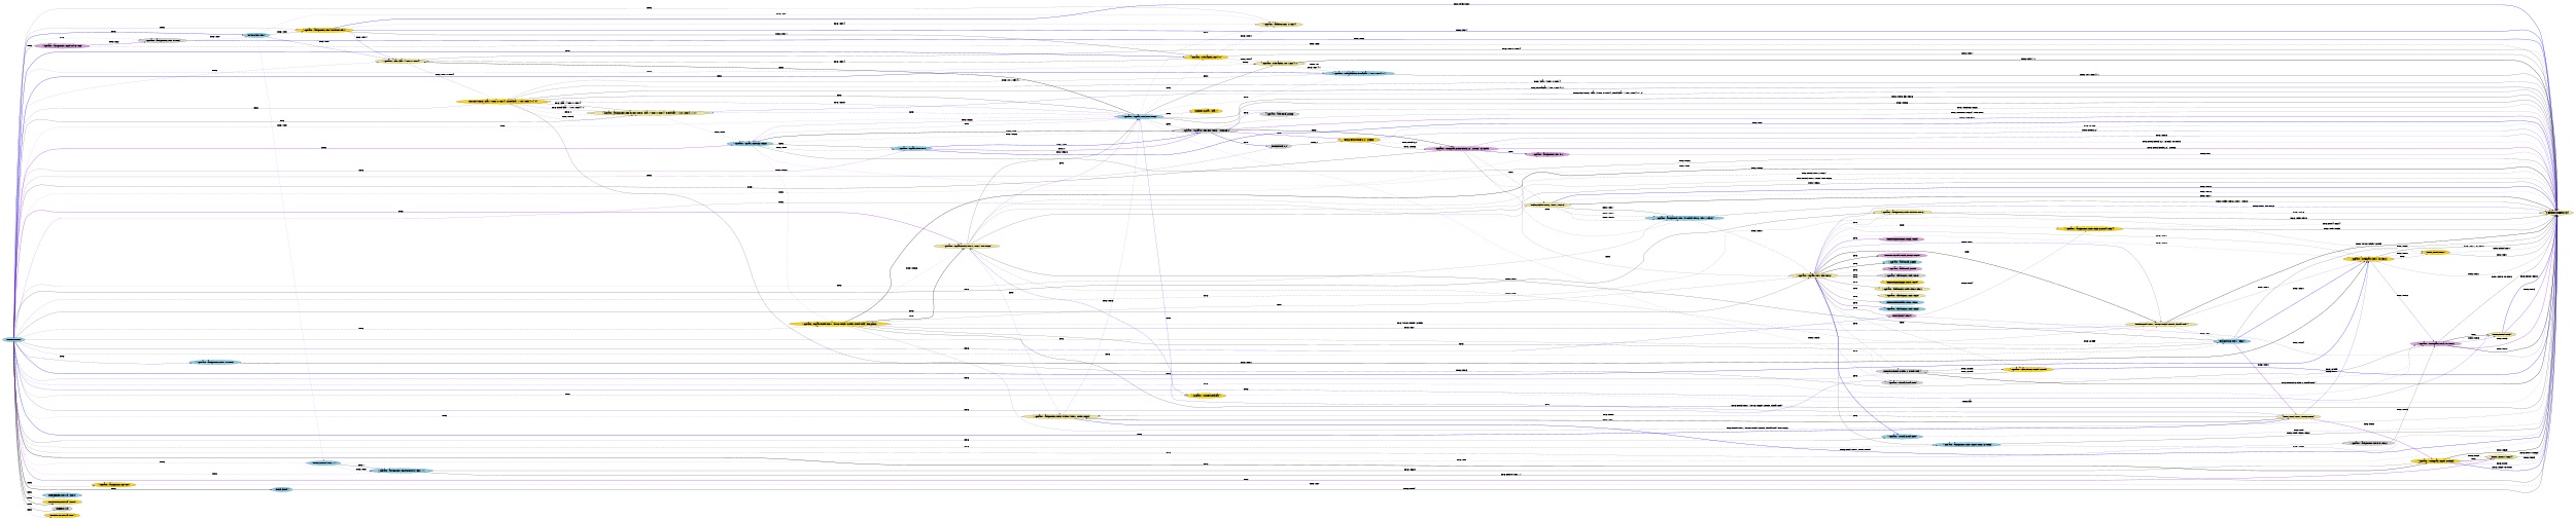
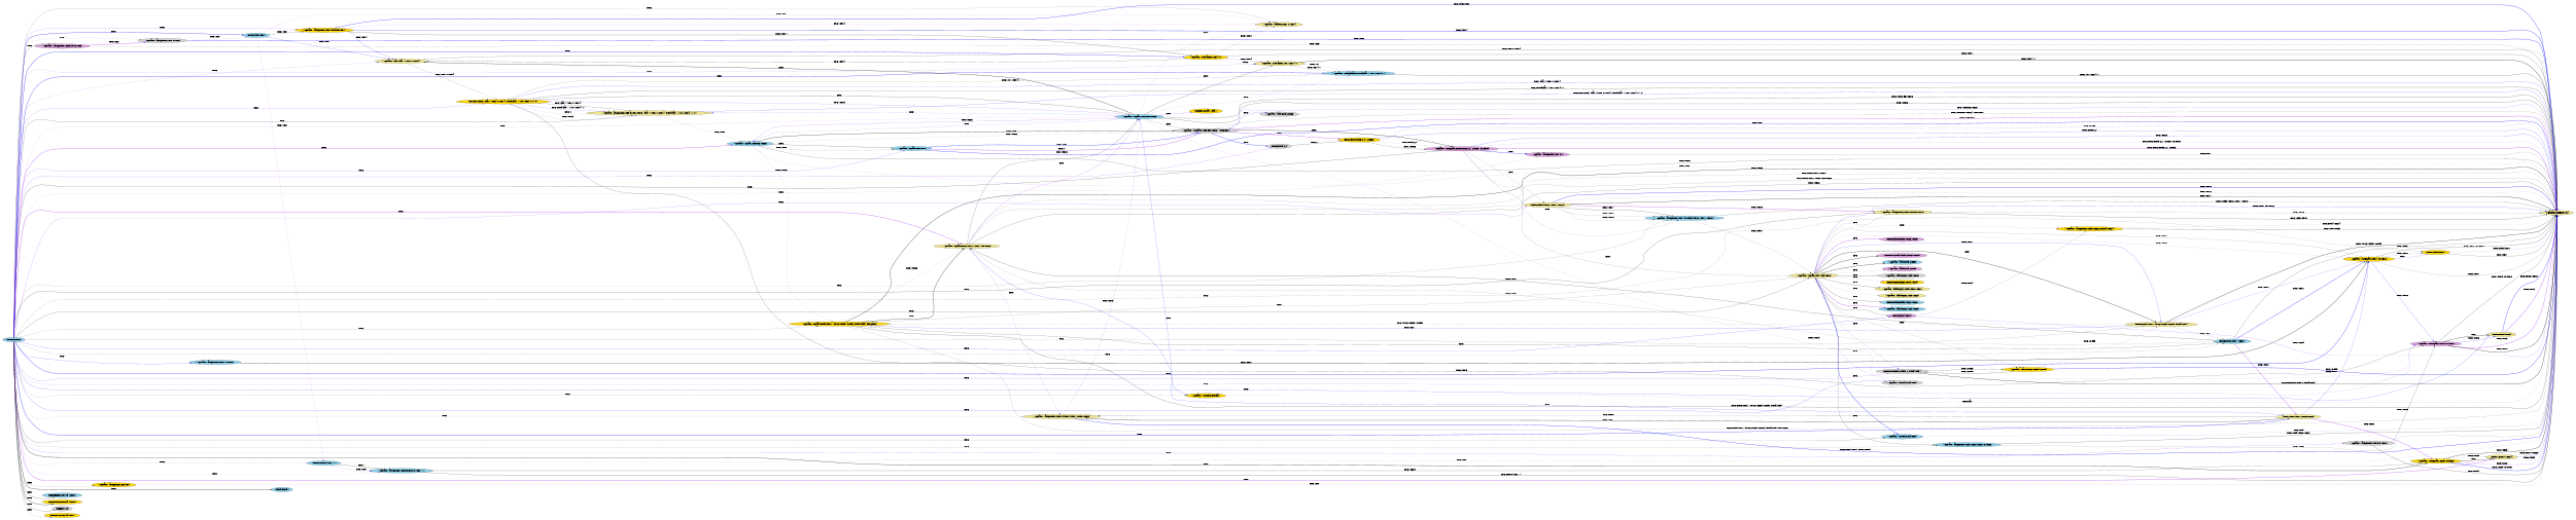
  digraph {
    fontname="DejaVu Serif"
    rankdir=LR
    node [fillcolor=skyblue fontname="DejaVu Serif" style=filled]
    edge [color=gray40 fontname="DejaVu Serif" style=bold]
    n1 [label="(RETURN,FUN1)"]
    n2 [fillcolor=plum label="(<operator>.assignment,VAR2[100] = VAR3)"]
    n3 [fillcolor=lightgrey label="(<operator>.assignment,VAR1 = VAR2)"]
    n4 [fillcolor=gold label="(<operator>.assignment,VAR7 = 0)"]
    n5 [label="(<operator>.assignment,VAR11 = VAR12)"]
    n6 [fillcolor=lightgrey label="(<operator>.assignment,VAR13 = VAR12)"]
    n7 [fillcolor=gold label="(<operator>.assignment,VAR14 = strlen(VAR1))"]
    n8 [label="(strlen,strlen(VAR1))"]
    n9 [fillcolor=plum label="(<operator>.notEquals,FUN2(FUN3(2,2), &VAR6) != VAR15)"]
    n10 [fillcolor=lightgrey label="(FUN3,FUN3(2,2))"]
    n11 [fillcolor=plum label="(<operator>.assignment,VAR7 = 1)"]
    n12 [label="(<operator>.assignment,VAR11 = socket(VAR16, VAR17, VAR18))"]
    n13 [fillcolor=khaki label="(socket,socket(VAR16, VAR17, VAR18))"]
    n14 [fillcolor=khaki label="(<operator>.equals,VAR11 == VAR12)"]
    n15 [fillcolor=lightgrey label="(memset,memset(&VAR9, 0, sizeof(VAR9)))"]
    n16 [fillcolor=lightgrey label="(<operator>.sizeOf,sizeof(VAR9))"]
    n17 [fillcolor=khaki label="(<operator>.assignment,VAR9.VAR19 = VAR16)"]
    n18 [label="(<operator>.assignment,VAR9.VAR20.VAR21 = VAR22)"]
    n19 [fillcolor=plum label="(FUN4,FUN4(VAR24))"]
    n20 [fillcolor=gold label="(<operator>.equals,FUN5(VAR11, (struct VAR25*)&VAR9, sizeof(VAR9)) == VAR26)"]
    n21 [fillcolor=khaki label="(FUN5,FUN5(VAR11, (struct VAR25*)&VAR9, sizeof(VAR9)))"]
    n22 [label="(<operator>.sizeOf,sizeof(VAR9))"]
    n23 [fillcolor=khaki label="(<operator>.equals,FUN6(VAR11, VAR27) == VAR26)"]
    n24 [label="(FUN6,FUN6(VAR11, VAR27))"]
    n25 [fillcolor=khaki label="(<operator>.assignment,VAR13 = FUN7(VAR11, NULL, NULL))"]
    n26 [fillcolor=khaki label="(FUN7,VAR7(VAR11, NULL, NULL))"]
    n27 [label="(<operator>.equals,VAR13 == VAR26)"]
    n28 [fillcolor=khaki label="(<operator>.assignment,VAR8 = recv(VAR13, (char *)(VAR1 + VAR14), sizeof(char) * (100 - VAR14 - 1), 0))"]
    n29 [fillcolor=gold label="(recv,recv(VAR13, (char *)(VAR1 + VAR14), sizeof(char) * (100 - VAR14 - 1), 0))"]
    n30 [fillcolor=khaki label="(<operator>.cast,(char *)(VAR1 + VAR14))"]
    n31 [fillcolor=khaki label="(<operator>.addition,VAR1 + VAR14)"]
    n32 [label="(<operator>.multiplication,sizeof(char) * (100 - VAR14 - 1))"]
    n33 [fillcolor=gold label="(<operator>.sizeOf,sizeof(char))"]
    n34 [fillcolor=khaki label="(<operator>.subtraction,100 - VAR14 - 1)"]
    n35 [fillcolor=gold label="(<operator>.subtraction,VAR14 - 1)"]
    n36 [label="(<operator>.equals,VAR8 == VAR26)"]
    n37 [label="(<operator>.equals,VAR8 == 0)"]
    n38 [label="(IDENTIFIER,VAR10,if (VAR10))"]
    n39 [fillcolor=gold label="(IDENTIFIER,VAR10,if (VAR10))"]
    n40 [fillcolor=lightgrey label="(LITERAL,0,do)"]
    n41 [fillcolor=gold label="(<operator>.notEquals,VAR11 != VAR12)"]
    n42 [fillcolor=gold label="(FUN8,FUN8(VAR11))"]
    n43 [fillcolor=plum label="(<operator>.notEquals,VAR13 != VAR12)"]
    n44 [fillcolor=khaki label="(FUN8,FUN8(VAR13))"]
    n45 [fillcolor=gold label="(UNKNOWN,VAR7,if (VAR7))"]
    n46 [label="(FUN9,FUN9())"]
    n47 [label="(<operator>.assignment,VAR29 = FUN10(VAR1, \"\"))"]
    n48 [label="(FUN10,FUN10(VAR1, \"\"))"]
    n49 [fillcolor=gold label="(<operator>.notEquals,VAR29 != NULL)"]
    n50 [fillcolor=khaki label="(FUN11,FUN11(VAR24))"]
    n51 [fillcolor=khaki label="(METHOD_LITERAL,void)"]
    n52 [fillcolor=gold label="(FUN2,FUN2(FUN3(2,2), &VAR6))"]
    n53 [fillcolor=gold label="(<operator>.assignment,VAR9.VAR23 = FUN4(VAR24))"]
    n54 [fillcolor=gold label="(<operator>.cast,(struct VAR25*)&VAR9)"]
    n55 [fillcolor=plum label="(<operator>.addressOf,&VAR9)"]
    n56 [fillcolor=lightgrey label="(<operator>.fieldAccess,VAR9.VAR19)"]
    n57 [fillcolor=gold label="(FIELD_IDENTIFIER,VAR19,VAR19)"]
    n58 [fillcolor=khaki label="(<operator>.fieldAccess,VAR9.VAR20.VAR21)"]
    n59 [fillcolor=khaki label="(<operator>.fieldAccess,VAR9.VAR20)"]
    n60 [label="(FIELD_IDENTIFIER,VAR20,VAR20)"]
    n61 [label="(<operator>.fieldAccess,VAR9.VAR23)"]
    n62 [fillcolor=plum label="(FIELD_IDENTIFIER,VAR23,VAR23)"]
    n63 [fillcolor=plum label="(UNKNOWN,void VAR25*,struct VAR25*)"]
    n64 [label="(<operator>.addressOf,&VAR9)"]
    n65 [fillcolor=lightgrey label="(<operator>.logicalOr,VAR8 == VAR26 || VAR8 == 0)"]
    n66 [fillcolor=gold label="(UNKNOWN,char *,char *)"]
    n67 [fillcolor=lightgrey label="(<operator>.addressOf,&VAR6)"]
    n1 -> n2 [label="DDG: "]
    n1 -> n3 [label="DDG: " style=dashed]
    n1 -> n4 [color=black label="DDG: " style=dashed]
    n1 -> n5 [color=blue label="DDG: " style=solid]
    n1 -> n6 [color=purple label="DDG: " style=solid]
    n1 -> n7 [color=purple label="DDG: " style=solid]
    n1 -> n8 [color=blue label="DDG: "]
    n1 -> n9 [label="DDG: "]
    n1 -> n10 [color=purple label="DDG: " style=solid]
    n1 -> n11 [label="DDG: " style=dashed]
    n1 -> n12 [label="DDG: " style=solid]
    n1 -> n13 [color=purple label="DDG: " style=solid]
    n1 -> n14 [color=black label="DDG: " style=solid]
    n1 -> n15 [color=purple label="DDG: " style=solid]
    n1 -> n16 [color=blue label="DDG: " style=solid]
    n1 -> n17 [label="DDG: "]
    n1 -> n18 [color=black label="DDG: " style=dashed]
    n1 -> n19 [color=blue label="DDG: " style=solid]
    n1 -> n20 [color=black label="DDG: " style=dashed]
    n1 -> n21 [label="DDG: " style=solid]
    n1 -> n22 [color=black label="DDG: " style=solid]
    n1 -> n23 [color=purple label="DDG: "]
    n1 -> n24 [color=black label="DDG: " style=dashed]
    n1 -> n25 [label="DDG: " style=dashed]
    n1 -> n26 [color=blue label="DDG: "]
    n1 -> n27 [color=purple label="DDG: " style=dashed]
    n1 -> n28 [color=black label="DDG: " style=solid]
    n1 -> n29 [color=purple label="DDG: " style=solid]
    n1 -> n30 [color=blue label="DDG: " style=dashed]
    n1 -> n31 [label="DDG: " style=solid]
    n1 -> n32 [color=blue label="DDG: "]
    n1 -> n33 [color=black label="DDG: " style=dashed]
    n1 -> n34 [color=blue label="DDG: " style=dashed]
    n1 -> n35 [color=blue label="DDG: "]
    n1 -> n36 [color=purple label="DDG: "]
    n1 -> n37 [color=purple label="DDG: " style=solid]
    n1 -> n38 [label="DDG: "]
    n1 -> n39 [color=black label="DDG: "]
    n1 -> n40 [label="DDG: "]
    n1 -> n41 [color=blue label="DDG: "]
    n1 -> n42 [color=black label="DDG: " style=dashed]
    n1 -> n43 [color=blue label="DDG: " style=dashed]
    n1 -> n44 [color=blue label="DDG: " style=solid]
    n1 -> n45 [color=blue label="DDG: " style=dashed]
    n1 -> n46 [color=black label="DDG: "]
    n1 -> n47 [color=purple label="DDG: " style=dashed]
    n1 -> n48 [color=purple label="DDG: " style=dashed]
    n1 -> n49 [color=black label="DDG: "]
    n1 -> n50 [color=purple label="DDG: "]
    n2 -> n3 [color=purple label="DDG: VAR2"]
    n2 -> n51 [color=black label="DDG: VAR3" style=dashed]
    n3 -> n8 [color=purple label="DDG: VAR1" style=dashed]
    n3 -> n51 [color=blue label="DDG: VAR2"]
    n4 -> n51 [color=purple label="DDG: VAR7" style=dashed]
    n5 -> n41 [color=black label="DDG: VAR11"]
    n6 -> n43 [color=black label="DDG: VAR13" style=solid]
    n7 -> n30 [color=blue label="DDG: VAR14" style=solid]
    n7 -> n31 [color=purple label="DDG: VAR14" style=dashed]
    n7 -> n35 [label="DDG: VAR14"]
    n7 -> n51 [color=blue label="DDG: strlen(VAR1)"]
    n7 -> n51 [color=blue label="DDG: VAR14"]
    n8 -> n7 [color=black label="DDG: VAR1" style=solid]
    n8 -> n30 [color=blue label="DDG: VAR1" style=solid]
    n8 -> n31 [color=purple label="DDG: VAR1" style=dashed]
    n8 -> n48 [color=purple label="DDG: VAR1" style=dashed]
    n9 -> n11 [color=blue label="CDG: "]
    n9 -> n12 [color=blue label="CDG: " style=dashed]
    n9 -> n13 [color=black label="CDG: " style=dashed]
    n9 -> n14 [label="CDG: " style=solid]
    n9 -> n51 [color=purple label="DDG: FUN2(FUN3(2,2), &VAR6)"]
    n9 -> n51 [color=blue label="DDG: VAR15" style=solid]
    n9 -> n51 [color=purple label="DDG: FUN2(FUN3(2,2), &VAR6) != VAR15" style=dashed]
    n10 -> n52 [label="DDG: 2"]
    n11 -> n51 [label="DDG: VAR7" style=solid]
    n12 -> n14 [color=black label="DDG: VAR11" style=dashed]
    n12 -> n51 [color=black label="DDG: socket(VAR16, VAR17, VAR18)" style=solid]
    n13 -> n12 [color=black label="DDG: VAR16" style=dashed]
    n13 -> n12 [label="DDG: VAR17"]
    n13 -> n12 [color=black label="DDG: VAR18" style=dashed]
+   n13 -> n17 [color=purple label="DDG: VAR16"]
    n13 -> n51 [color=blue label="DDG: VAR18"]
    n13 -> n51 [color=purple label="DDG: VAR16" style=dashed]
    n13 -> n51 [color=black label="DDG: VAR17"]
    n14 -> n15 [color=blue label="CDG: " style=dashed]
    n14 -> n16 [color=blue label="CDG: " style=dashed]
    n14 -> n17 [label="CDG: " style=solid]
    n14 -> n18 [color=black label="CDG: " style=solid]
    n14 -> n19 [color=black label="CDG: " style=solid]
    n14 -> n20 [label="CDG: " style=solid]
    n14 -> n21 [color=blue label="DDG: VAR11" style=solid]
    n14 -> n21 [color=black label="CDG: "]
    n14 -> n22 [color=blue label="CDG: "]
    n14 -> n41 [label="DDG: VAR11" style=solid]
    n14 -> n41 [color=purple label="DDG: VAR12" style=dashed]
    n14 -> n51 [color=blue label="DDG: VAR11 == VAR12" style=solid]
    n14 -> n53 [color=purple label="CDG: " style=dashed]
    n14 -> n54 [color=black label="CDG: " style=dashed]
    n14 -> n55 [label="CDG: " style=dashed]
    n14 -> n56 [label="CDG: "]
    n14 -> n57 [color=purple label="CDG: " style=dashed]
    n14 -> n58 [label="CDG: "]
    n14 -> n59 [label="CDG: " style=dashed]
    n14 -> n60 [label="CDG: "]
    n14 -> n61 [color=purple label="CDG: "]
    n14 -> n62 [color=purple label="CDG: "]
    n14 -> n63 [color=black label="CDG: "]
    n14 -> n64 [color=black label="CDG: "]
    n15 -> n51 [color=black label="DDG: memset(&VAR9, 0, sizeof(VAR9))"]
    n15 -> n54 [color=black label="DDG: &VAR9" style=solid]
    n17 -> n51 [color=black label="DDG: VAR16" style=dashed]
    n17 -> n51 [label="DDG: VAR9.VAR19"]
    n18 -> n51 [label="DDG: VAR22" style=solid]
    n18 -> n51 [label="DDG: VAR9.VAR20.VAR21"]
    n19 -> n51 [color=purple label="DDG: VAR24" style=solid]
    n19 -> n53 [label="DDG: VAR24" style=solid]
    n20 -> n23 [label="DDG: VAR26" style=dashed]
    n20 -> n23 [color=black label="CDG: "]
    n20 -> n24 [color=black label="CDG: " style=solid]
    n20 -> n51 [label="DDG: FUN5(VAR11, (struct VAR25*)&VAR9, sizeof(VAR9))"]
    n20 -> n51 [label="DDG: FUN5(VAR11, (struct VAR25*)&VAR9, sizeof(VAR9)) == VAR26" style=solid]
    n20 -> n51 [color=black label="DDG: VAR26"]
    n21 -> n20 [color=blue label="DDG: VAR11" style=solid]
    n21 -> n20 [label="DDG: (struct VAR25*)&VAR9" style=dashed]
    n21 -> n24 [label="DDG: VAR11" style=solid]
    n21 -> n41 [color=purple label="DDG: VAR11" style=solid]
    n21 -> n51 [color=black label="DDG: (struct VAR25*)&VAR9"]
    n22 -> n51 [color=blue label="DDG: VAR9" style=dashed]
    n23 -> n25 [color=blue label="CDG: " style=dashed]
    n23 -> n26 [color=blue label="CDG: " style=solid]
    n23 -> n27 [color=black label="DDG: VAR26" style=solid]
    n23 -> n27 [color=purple label="CDG: " style=solid]
    n23 -> n51 [color=black label="DDG: FUN6(VAR11, VAR27)" style=dashed]
    n23 -> n51 [label="DDG: FUN6(VAR11, VAR27) == VAR26" style=solid]
    n23 -> n51 [color=black label="DDG: VAR26" style=solid]
    n24 -> n23 [label="DDG: VAR11"]
    n24 -> n23 [color=black label="DDG: VAR27" style=dashed]
    n24 -> n26 [color=purple label="DDG: VAR11"]
    n24 -> n41 [color=blue label="DDG: VAR11"]
    n24 -> n51 [color=black label="DDG: VAR27" style=solid]
    n25 -> n27 [color=blue label="DDG: VAR13" style=dashed]
    n25 -> n51 [color=blue label="DDG: FUN7(VAR11, NULL, NULL)"]
    n26 -> n25 [color=black label="DDG: VAR11"]
    n26 -> n25 [color=black label="DDG: NULL" style=solid]
    n26 -> n41 [color=blue label="DDG: VAR11" style=solid]
    n26 -> n49 [color=purple label="DDG: NULL"]
    n27 -> n28 [color=blue label="CDG: " style=dashed]
    n27 -> n29 [color=purple label="DDG: VAR13" style=solid]
    n27 -> n29 [label="CDG: "]
    n27 -> n30 [color=black label="CDG: "]
    n27 -> n31 [label="CDG: " style=dashed]
    n27 -> n32 [color=purple label="CDG: " style=dashed]
    n27 -> n33 [color=blue label="CDG: " style=solid]
    n27 -> n34 [label="CDG: "]
-   n27 -> n35 [label="CDG: " style=dashed]
    n27 -> n36 [color=purple label="DDG: VAR26" style=solid]
    n27 -> n36 [color=blue label="CDG: " style=dashed]
    n27 -> n43 [color=purple label="DDG: VAR13" style=dashed]
    n27 -> n51 [label="DDG: VAR26"]
    n27 -> n51 [label="DDG: VAR13 == VAR26"]
    n27 -> n65 [label="CDG: " style=solid]
    n27 -> n66 [color=purple label="CDG: " style=solid]
    n28 -> n36 [label="DDG: VAR8" style=dashed]
    n28 -> n51 [color=blue label="DDG: recv(VAR13, (char *)(VAR1 + VAR14), sizeof(char) * (100 - VAR14 - 1), 0)" style=solid]
    n29 -> n28 [color=blue label="DDG: VAR13" style=dashed]
    n29 -> n28 [color=black label="DDG: (char *)(VAR1 + VAR14)" style=solid]
    n29 -> n28 [color=purple label="DDG: sizeof(char) * (100 - VAR14 - 1)" style=solid]
    n29 -> n28 [label="DDG: 0" style=dashed]
    n29 -> n43 [color=black label="DDG: VAR13" style=solid]
    n29 -> n51 [color=blue label="DDG: (char *)(VAR1 + VAR14)" style=solid]
    n29 -> n51 [label="DDG: sizeof(char) * (100 - VAR14 - 1)"]
    n30 -> n29 [label="DDG: VAR1 + VAR14" style=solid]
    n30 -> n51 [color=black label="DDG: VAR1 + VAR14" style=solid]
    n32 -> n29 [label="DDG: 100 - VAR14 - 1" style=solid]
    n32 -> n51 [label="DDG: 100 - VAR14 - 1"]
    n33 -> n51 [color=purple label="DDG: char" style=dashed]
    n34 -> n32 [color=purple label="DDG: 100" style=dashed]
    n34 -> n32 [label="DDG: VAR14 - 1" style=solid]
    n34 -> n51 [color=black label="DDG: VAR14 - 1"]
    n35 -> n30 [color=black label="DDG: VAR14" style=solid]
    n35 -> n31 [color=purple label="DDG: VAR14" style=dashed]
    n35 -> n34 [color=purple label="DDG: VAR14" style=solid]
    n35 -> n34 [label="DDG: 1" style=dashed]
    n35 -> n51 [color=black label="DDG: VAR14" style=solid]
    n36 -> n20 [label="DDG: VAR26" style=dashed]
    n36 -> n37 [color=black label="DDG: VAR8" style=dashed]
    n36 -> n37 [label="CDG: "]
    n36 -> n51 [color=purple label="DDG: VAR8" style=dashed]
    n36 -> n51 [color=black label="DDG: VAR26" style=solid]
    n36 -> n65 [color=black label="DDG: VAR8"]
    n36 -> n65 [label="DDG: VAR26" style=dashed]
    n37 -> n51 [color=blue label="DDG: VAR8"]
    n37 -> n65 [color=blue label="DDG: VAR8"]
    n37 -> n65 [color=purple label="DDG: 0"]
    n41 -> n42 [color=blue label="DDG: VAR11" style=dashed]
    n41 -> n42 [color=purple label="CDG: " style=solid]
    n41 -> n43 [color=blue label="DDG: VAR12" style=solid]
    n41 -> n51 [label="DDG: VAR11" style=solid]
    n41 -> n51 [label="DDG: VAR11 != VAR12"]
    n42 -> n51 [color=blue label="DDG: FUN8(VAR11)" style=dashed]
    n42 -> n51 [color=black label="DDG: VAR11" style=solid]
    n43 -> n44 [color=blue label="DDG: VAR13" style=solid]
    n43 -> n44 [color=black label="CDG: "]
    n43 -> n51 [color=purple label="DDG: VAR13"]
    n43 -> n51 [color=black label="DDG: VAR12"]
    n43 -> n51 [color=black label="DDG: VAR13 != VAR12" style=solid]
    n44 -> n51 [color=purple label="DDG: VAR13"]
    n44 -> n51 [color=blue label="DDG: FUN8(VAR13)"]
-   n46 -> n51 [label="DDG: FUN9()"]
+   n6 -> n51 [label="DDG: FUN9()"]
    n47 -> n49 [color=black label="DDG: VAR29" style=solid]
    n47 -> n51 [label="DDG: FUN10(VAR1, \"\")"]
    n48 -> n47 [color=blue label="DDG: VAR1" style=dashed]
    n48 -> n47 [label="DDG: \"\""]
    n48 -> n51 [label="DDG: VAR1" style=dashed]
    n49 -> n50 [label="DDG: VAR29" style=dashed]
    n49 -> n50 [color=black label="CDG: "]
    n49 -> n51 [color=purple label="DDG: NULL" style=solid]
    n49 -> n51 [color=blue label="DDG: VAR29 != NULL"]
    n49 -> n51 [color=black label="DDG: VAR29"]
    n50 -> n51 [color=black label="DDG: VAR29" style=dashed]
    n50 -> n51 [color=blue label="DDG: FUN11(VAR29)" style=solid]
    n52 -> n9 [label="DDG: FUN3(2,2)" style=dashed]
    n52 -> n9 [color=black label="DDG: &VAR6" style=solid]
    n52 -> n51 [color=blue label="DDG: &VAR6" style=dashed]
    n52 -> n51 [color=blue label="DDG: FUN3(2,2)" style=solid]
    n53 -> n51 [label="DDG: VAR9.VAR23"]
    n53 -> n51 [label="DDG: FUN4(VAR24)" style=dashed]
    n54 -> n15 [label="DDG: &VAR9"]
    n54 -> n21 [color=purple label="DDG: &VAR9" style=dashed]
    n54 -> n51 [color=blue label="DDG: &VAR9"]
    n65 -> n9 [color=black label="CDG: "]
    n65 -> n10 [color=blue label="CDG: "]
    n65 -> n51 [color=purple label="DDG: VAR8 == VAR26" style=solid]
    n65 -> n51 [label="DDG: VAR8 == VAR26 || VAR8 == 0" style=solid]
    n65 -> n51 [color=purple label="DDG: VAR8 == 0"]
    n65 -> n52 [color=purple label="CDG: "]
    n65 -> n67 [color=blue label="CDG: " style=solid]
  }
